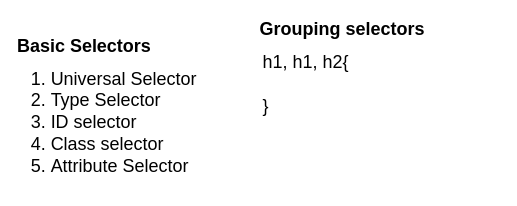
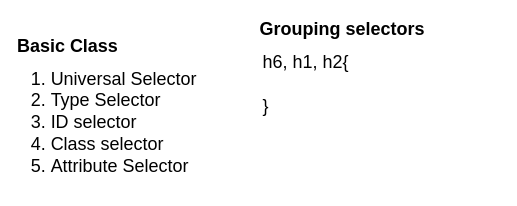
  <mxCell id="0" />
  <mxCell id="1" parent="0" />
- <mxCell id="2" value="Basic Selectors" style="text;html=1;strokeColor=none;fillColor=none;align=left;verticalAlign=middle;whiteSpace=wrap;rounded=0;fontStyle=1;fontSize=24;" parent="1" vertex="1"><mxGeometry x="20" y="43" width="200" height="37" as="geometry" /></mxCell>
+ <mxCell id="2" value="Basic Class" style="text;html=1;strokeColor=none;fillColor=none;align=left;verticalAlign=middle;whiteSpace=wrap;rounded=0;fontStyle=1;fontSize=24;" parent="1" vertex="1"><mxGeometry x="20" y="43" width="200" height="37" as="geometry" /></mxCell>
  <mxCell id="3" value="&lt;ol&gt;&lt;li&gt;Universal Selector&lt;/li&gt;&lt;li&gt;Type Selector&lt;/li&gt;&lt;li&gt;ID selector&lt;/li&gt;&lt;li&gt;Class selector&lt;/li&gt;&lt;li&gt;Attribute Selector&lt;/li&gt;&lt;/ol&gt;" style="text;html=1;strokeColor=none;fillColor=none;align=left;verticalAlign=middle;whiteSpace=wrap;rounded=0;fontSize=24;" parent="1" vertex="1"><mxGeometry x="25" y="73" width="319" height="180" as="geometry" /></mxCell>
  <mxCell id="4" value="Grouping selectors" style="text;html=1;strokeColor=none;fillColor=none;align=left;verticalAlign=middle;whiteSpace=wrap;rounded=0;fontStyle=1;fontSize=24;" vertex="1" parent="1"><mxGeometry x="344" y="20" width="266" height="37" as="geometry" /></mxCell>
- <mxCell id="5" value="&lt;span&gt;h1, h1, h2{&lt;/span&gt;&lt;br&gt;&lt;span&gt;&lt;br&gt;}&lt;/span&gt;" style="text;html=1;strokeColor=none;fillColor=none;align=left;verticalAlign=middle;whiteSpace=wrap;rounded=0;fontSize=24;" vertex="1" parent="1"><mxGeometry x="348" y="75" width="319" height="73" as="geometry" /></mxCell>
+ <mxCell id="5" value="&lt;span&gt;h6, h1, h2{&lt;/span&gt;&lt;br&gt;&lt;span&gt;&lt;br&gt;}&lt;/span&gt;" style="text;html=1;strokeColor=none;fillColor=none;align=left;verticalAlign=middle;whiteSpace=wrap;rounded=0;fontSize=24;" vertex="1" parent="1"><mxGeometry x="348" y="75" width="319" height="73" as="geometry" /></mxCell>
